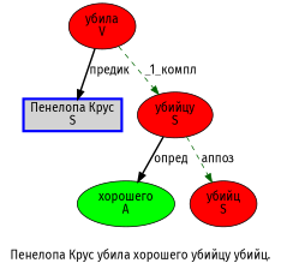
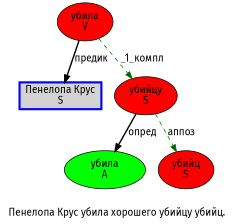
  digraph {
    label="Пенелопа Крус убила хорошего убийцу убийц."
    fontname="Fira Sans"
    node [fillcolor=red penwidth=1 shape=ellipse style=filled fontname="Fira Sans"]
    edge [color=black style=bold fontname="Fira Sans"]
    n1 [color=blue fillcolor=lightgray label="Пенелопа Крус\nS" penwidth=3 shape=box]
    n2 [label="убила\nV"]
    n3 [label="убийцу\nS"]
-   n4 [fillcolor=green label="хорошего\nA"]
+   n4 [fillcolor=green label="убила\nA"]
    n5 [label="убийц\nS"]
    n2 -> n1 [label="предик"]
    n2 -> n3 [label="_1_компл" color=darkgreen style=dashed]
    n3 -> n4 [label="опред"]
    n3 -> n5 [label="аппоз" color=darkgreen style=dashed]
  }
